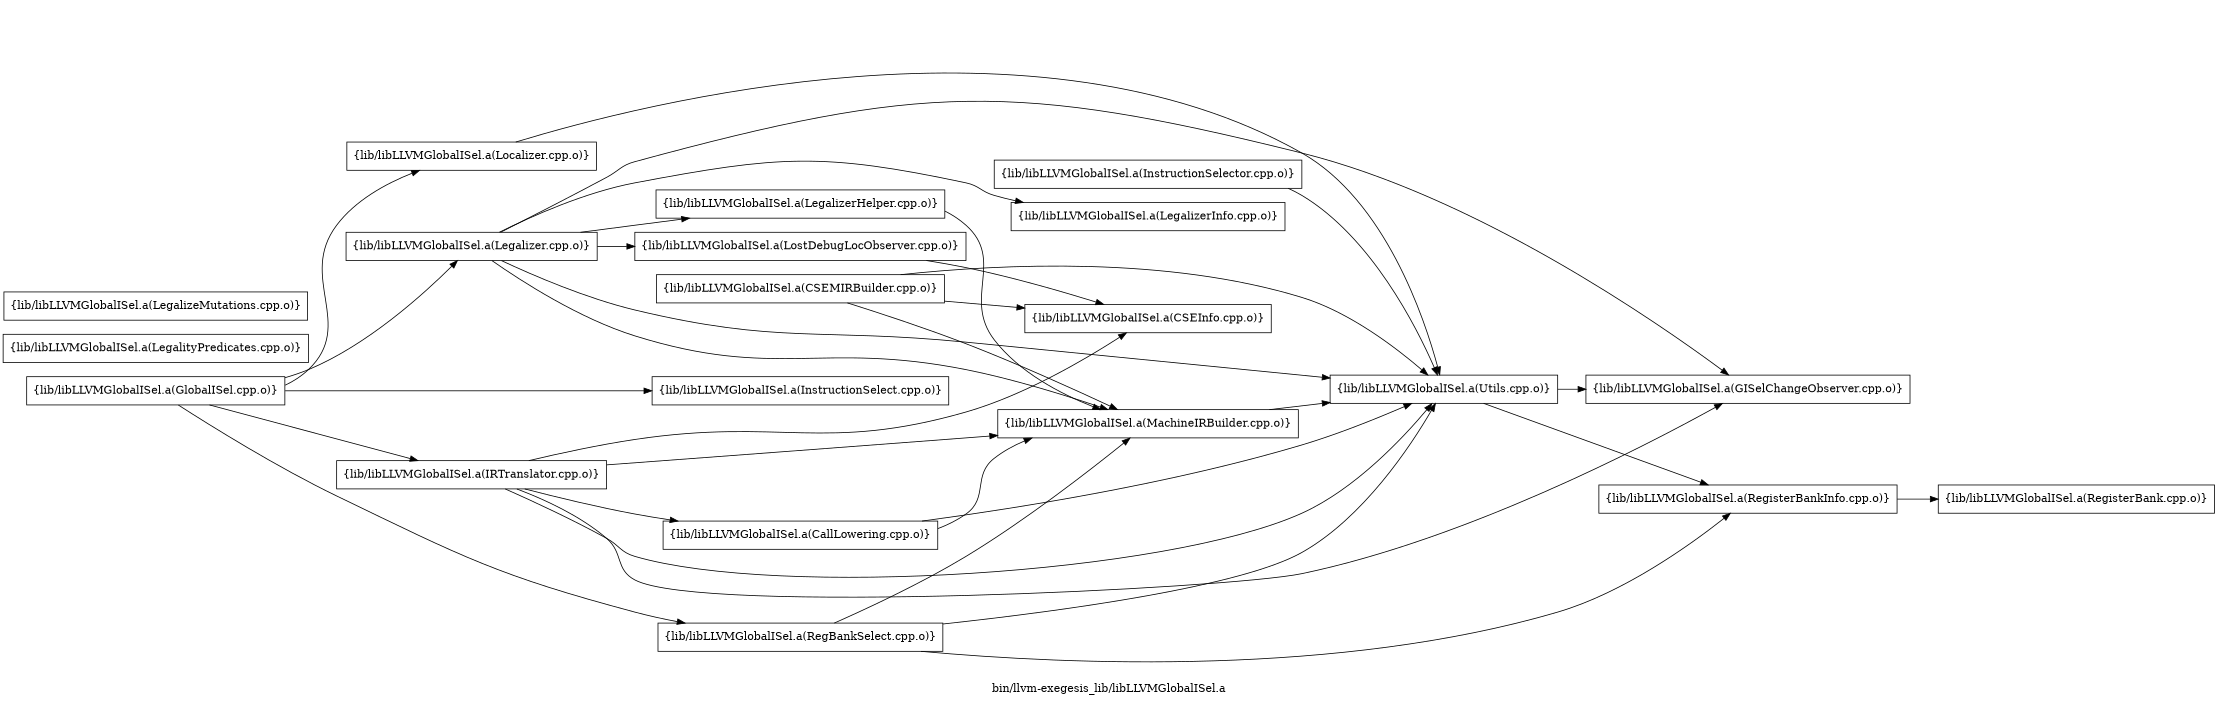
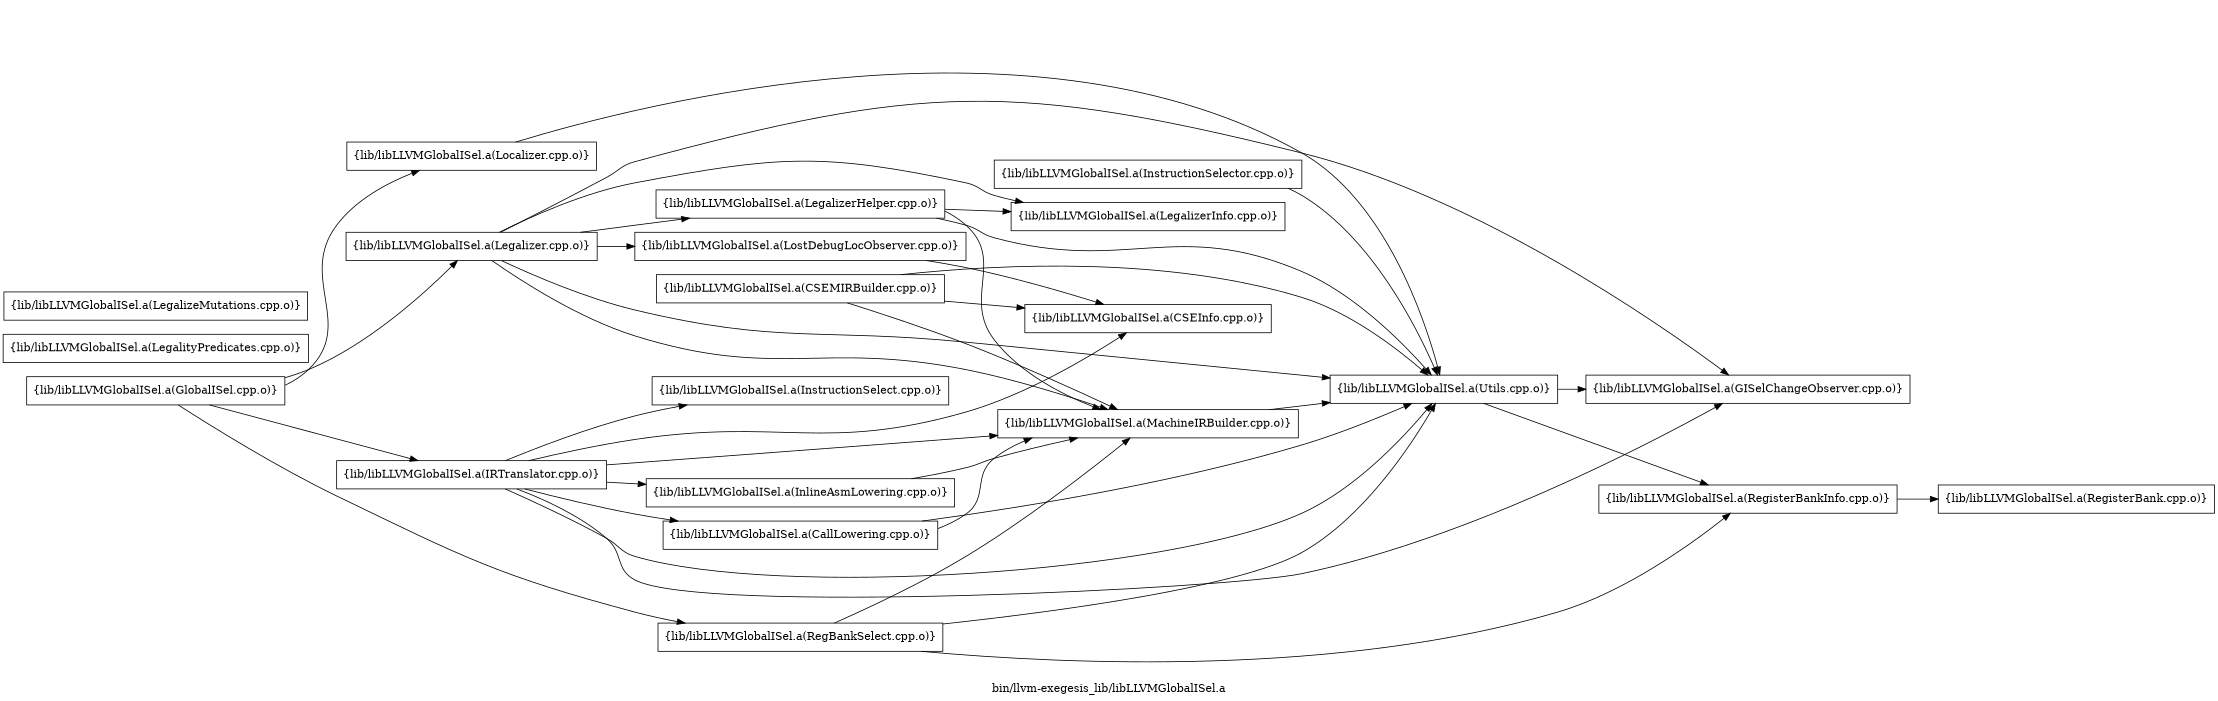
  digraph {
    label="bin/llvm-exegesis_lib/libLLVMGlobalISel.a"
    rankdir=LR
    node [group=0 shape=box]
    n1 [label="{lib/libLLVMGlobalISel.a(Utils.cpp.o)}"]
    n2 [label="{lib/libLLVMGlobalISel.a(RegisterBankInfo.cpp.o)}"]
    n3 [label="{lib/libLLVMGlobalISel.a(GISelChangeObserver.cpp.o)}"]
    n4 [label="{lib/libLLVMGlobalISel.a(RegisterBank.cpp.o)}"]
    n5 [label="{lib/libLLVMGlobalISel.a(CallLowering.cpp.o)}"]
    n6 [label="{lib/libLLVMGlobalISel.a(MachineIRBuilder.cpp.o)}"]
    n7 [label="{lib/libLLVMGlobalISel.a(LegalityPredicates.cpp.o)}"]
    n8 [label="{lib/libLLVMGlobalISel.a(LegalizeMutations.cpp.o)}"]
    n9 [label="{lib/libLLVMGlobalISel.a(LegalizerInfo.cpp.o)}"]
    n10 [label="{lib/libLLVMGlobalISel.a(InstructionSelector.cpp.o)}"]
    n11 [label="{lib/libLLVMGlobalISel.a(CSEInfo.cpp.o)}"]
    n12 [label="{lib/libLLVMGlobalISel.a(GlobalISel.cpp.o)}"]
    n13 [label="{lib/libLLVMGlobalISel.a(IRTranslator.cpp.o)}"]
    n14 [label="{lib/libLLVMGlobalISel.a(InstructionSelect.cpp.o)}"]
    n15 [label="{lib/libLLVMGlobalISel.a(Legalizer.cpp.o)}"]
    n16 [label="{lib/libLLVMGlobalISel.a(Localizer.cpp.o)}"]
    n17 [label="{lib/libLLVMGlobalISel.a(RegBankSelect.cpp.o)}"]
+   n18 [label="{lib/libLLVMGlobalISel.a(InlineAsmLowering.cpp.o)}"]
    n19 [label="{lib/libLLVMGlobalISel.a(LegalizerHelper.cpp.o)}"]
    n20 [label="{lib/libLLVMGlobalISel.a(LostDebugLocObserver.cpp.o)}"]
    n21 [label="{lib/libLLVMGlobalISel.a(CSEMIRBuilder.cpp.o)}"]
    subgraph sub_1 {
      rank=same
      n1
    }
    subgraph sub_2 {
      rank=same
      n2
      n3
    }
    n1 -> n2
    n1 -> n3
    n2 -> n4
    n5 -> n1
    n5 -> n6
    n6 -> n1
    n10 -> n1
    n12 -> n13
-   n12 -> n14
+   n13 -> n14
    n12 -> n15
    n12 -> n16
    n12 -> n17
    n13 -> n1
    n13 -> n3
    n13 -> n5
    n13 -> n6
    n13 -> n11
+   n13 -> n18
    n15 -> n1
    n15 -> n3
    n15 -> n6
    n15 -> n9
    n15 -> n19
    n15 -> n20
    n16 -> n1
    n17 -> n1
    n17 -> n2
    n17 -> n6
+   n18 -> n6
+   n19 -> n1
    n19 -> n6
+   n19 -> n9
    n20 -> n11
    n21 -> n1
    n21 -> n6
    n21 -> n11
  }
